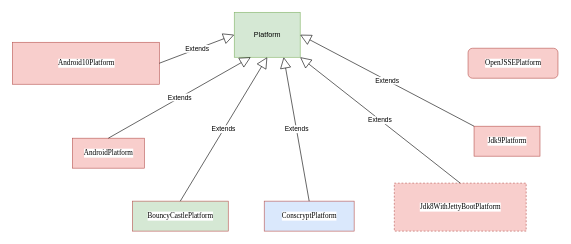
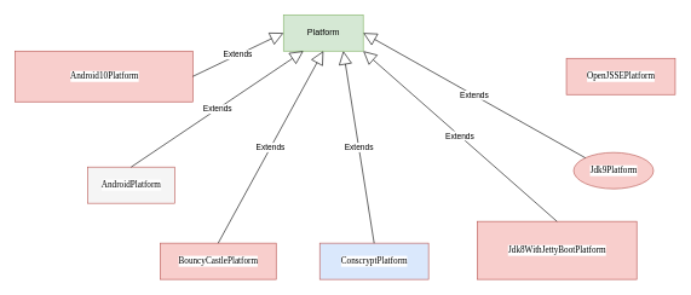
  <mxCell id="0" />
  <mxCell id="1" parent="0" />
- <mxCell id="2" value="Platform" style="html=1;fillColor=#d5e8d4;strokeColor=#82b366;" parent="1" vertex="1"><mxGeometry x="390" y="20" width="110" height="75" as="geometry" /></mxCell>
+ <mxCell id="2" value="Platform" style="html=1;fillColor=#d5e8d4;strokeColor=#82b366;" parent="1" vertex="1"><mxGeometry x="390" y="20" width="110" height="50" as="geometry" /></mxCell>
  <mxCell id="3" value="&lt;pre style=&quot;background-color: rgb(255 , 255 , 255) ; font-family: &amp;#34;menlo&amp;#34; ; font-size: 9pt&quot;&gt;Android10Platform&lt;/pre&gt;" style="html=1;fillColor=#f8cecc;strokeColor=#b85450;" parent="1" vertex="1"><mxGeometry x="20" y="70" width="245" height="70" as="geometry" /></mxCell>
- <mxCell id="4" value="&lt;pre style=&quot;background-color: rgb(255 , 255 , 255) ; font-family: &amp;#34;menlo&amp;#34; ; font-size: 9pt&quot;&gt;AndroidPlatform&lt;/pre&gt;" style="html=1;fillColor=#f8cecc;strokeColor=#b85450;" parent="1" vertex="1"><mxGeometry x="120" y="230" width="120" height="50" as="geometry" /></mxCell>
- <mxCell id="5" value="&lt;pre style=&quot;background-color: rgb(255 , 255 , 255) ; font-family: &amp;#34;menlo&amp;#34; ; font-size: 9pt&quot;&gt;BouncyCastlePlatform&lt;/pre&gt;" style="html=1;fillColor=#d5e8d4;strokeColor=#b85450;" parent="1" vertex="1"><mxGeometry x="220" y="335" width="160" height="50" as="geometry" /></mxCell>
+ <mxCell id="4" value="&lt;pre style=&quot;background-color: rgb(255 , 255 , 255) ; font-family: &amp;#34;menlo&amp;#34; ; font-size: 9pt&quot;&gt;AndroidPlatform&lt;/pre&gt;" style="html=1;fillColor=#f5f5f5;strokeColor=#b85450;" parent="1" vertex="1"><mxGeometry x="120" y="230" width="120" height="50" as="geometry" /></mxCell>
+ <mxCell id="5" value="&lt;pre style=&quot;background-color: rgb(255 , 255 , 255) ; font-family: &amp;#34;menlo&amp;#34; ; font-size: 9pt&quot;&gt;BouncyCastlePlatform&lt;/pre&gt;" style="html=1;fillColor=#f8cecc;strokeColor=#b85450;" parent="1" vertex="1"><mxGeometry x="220" y="335" width="160" height="50" as="geometry" /></mxCell>
  <mxCell id="6" value="&lt;pre style=&quot;background-color: rgb(255 , 255 , 255) ; font-family: &amp;#34;menlo&amp;#34; ; font-size: 9pt&quot;&gt;ConscryptPlatform&lt;/pre&gt;" style="html=1;fillColor=#dae8fc;strokeColor=#b85450;" parent="1" vertex="1"><mxGeometry x="440" y="335" width="150" height="50" as="geometry" /></mxCell>
- <mxCell id="7" value="&lt;pre style=&quot;background-color: rgb(255 , 255 , 255) ; font-family: &amp;#34;menlo&amp;#34; ; font-size: 9pt&quot;&gt;Jdk8WithJettyBootPlatform&lt;/pre&gt;" style="html=1;fillColor=#f8cecc;strokeColor=#b85450;dashed=1;" parent="1" vertex="1"><mxGeometry x="657" y="305" width="220" height="80" as="geometry" /></mxCell>
- <mxCell id="8" value="&lt;pre style=&quot;background-color: rgb(255 , 255 , 255) ; font-family: &amp;#34;menlo&amp;#34; ; font-size: 9pt&quot;&gt;Jdk9Platform&lt;/pre&gt;" style="html=1;fillColor=#f8cecc;strokeColor=#b85450;" parent="1" vertex="1"><mxGeometry x="790" y="210" width="110" height="50" as="geometry" /></mxCell>
- <mxCell id="9" value="&lt;pre style=&quot;background-color: rgb(255 , 255 , 255) ; font-family: &amp;#34;menlo&amp;#34; ; font-size: 9pt&quot;&gt;OpenJSSEPlatform&lt;/pre&gt;" style="html=1;fillColor=#f8cecc;strokeColor=#b85450;rounded=1;" parent="1" vertex="1"><mxGeometry x="780" y="80" width="150" height="50" as="geometry" /></mxCell>
+ <mxCell id="7" value="&lt;pre style=&quot;background-color: rgb(255 , 255 , 255) ; font-family: &amp;#34;menlo&amp;#34; ; font-size: 9pt&quot;&gt;Jdk8WithJettyBootPlatform&lt;/pre&gt;" style="html=1;fillColor=#f8cecc;strokeColor=#b85450;" parent="1" vertex="1"><mxGeometry x="657" y="305" width="220" height="80" as="geometry" /></mxCell>
+ <mxCell id="8" value="&lt;pre style=&quot;background-color: rgb(255 , 255 , 255) ; font-family: &amp;#34;menlo&amp;#34; ; font-size: 9pt&quot;&gt;Jdk9Platform&lt;/pre&gt;" style="ellipse;html=1;fillColor=#f8cecc;strokeColor=#b85450;" parent="1" vertex="1"><mxGeometry x="790" y="210" width="110" height="50" as="geometry" /></mxCell>
+ <mxCell id="9" value="&lt;pre style=&quot;background-color: rgb(255 , 255 , 255) ; font-family: &amp;#34;menlo&amp;#34; ; font-size: 9pt&quot;&gt;OpenJSSEPlatform&lt;/pre&gt;" style="html=1;fillColor=#f8cecc;strokeColor=#b85450;" parent="1" vertex="1"><mxGeometry x="780" y="80" width="150" height="50" as="geometry" /></mxCell>
  <mxCell id="10" value="Extends" style="endArrow=block;endSize=16;endFill=0;html=1;exitX=1;exitY=0.5;exitDx=0;exitDy=0;entryX=0;entryY=0.5;entryDx=0;entryDy=0;" parent="1" source="3" target="2" edge="1"><mxGeometry width="160" relative="1" as="geometry"><mxPoint x="129" y="117" as="sourcePoint" /><mxPoint x="540" y="170" as="targetPoint" /></mxGeometry></mxCell>
  <mxCell id="11" value="Extends" style="endArrow=block;endSize=16;endFill=0;html=1;exitX=0.5;exitY=0;exitDx=0;exitDy=0;entryX=0.25;entryY=1;entryDx=0;entryDy=0;" parent="1" source="4" target="2" edge="1"><mxGeometry width="160" relative="1" as="geometry"><mxPoint x="139" y="127" as="sourcePoint" /><mxPoint x="400" y="55" as="targetPoint" /></mxGeometry></mxCell>
  <mxCell id="12" value="Extends" style="endArrow=block;endSize=16;endFill=0;html=1;exitX=0.5;exitY=0;exitDx=0;exitDy=0;entryX=0.5;entryY=1;entryDx=0;entryDy=0;" parent="1" source="5" target="2" edge="1"><mxGeometry width="160" relative="1" as="geometry"><mxPoint x="190" y="240" as="sourcePoint" /><mxPoint x="427.5" y="80" as="targetPoint" /></mxGeometry></mxCell>
  <mxCell id="13" value="Extends" style="endArrow=block;endSize=16;endFill=0;html=1;exitX=0.5;exitY=0;exitDx=0;exitDy=0;entryX=0.75;entryY=1;entryDx=0;entryDy=0;" parent="1" source="6" target="2" edge="1"><mxGeometry width="160" relative="1" as="geometry"><mxPoint x="310" y="345" as="sourcePoint" /><mxPoint x="455" y="80" as="targetPoint" /></mxGeometry></mxCell>
  <mxCell id="14" value="Extends" style="endArrow=block;endSize=16;endFill=0;html=1;exitX=0.5;exitY=0;exitDx=0;exitDy=0;entryX=1;entryY=1;entryDx=0;entryDy=0;" parent="1" source="7" target="2" edge="1"><mxGeometry width="160" relative="1" as="geometry"><mxPoint x="525" y="345" as="sourcePoint" /><mxPoint x="482.5" y="80" as="targetPoint" /></mxGeometry></mxCell>
  <mxCell id="15" value="Extends" style="endArrow=block;endSize=16;endFill=0;html=1;exitX=0;exitY=0;exitDx=0;exitDy=0;entryX=1;entryY=0.5;entryDx=0;entryDy=0;" parent="1" source="8" target="2" edge="1"><mxGeometry width="160" relative="1" as="geometry"><mxPoint x="777" y="315" as="sourcePoint" /><mxPoint x="510" y="80" as="targetPoint" /></mxGeometry></mxCell>
